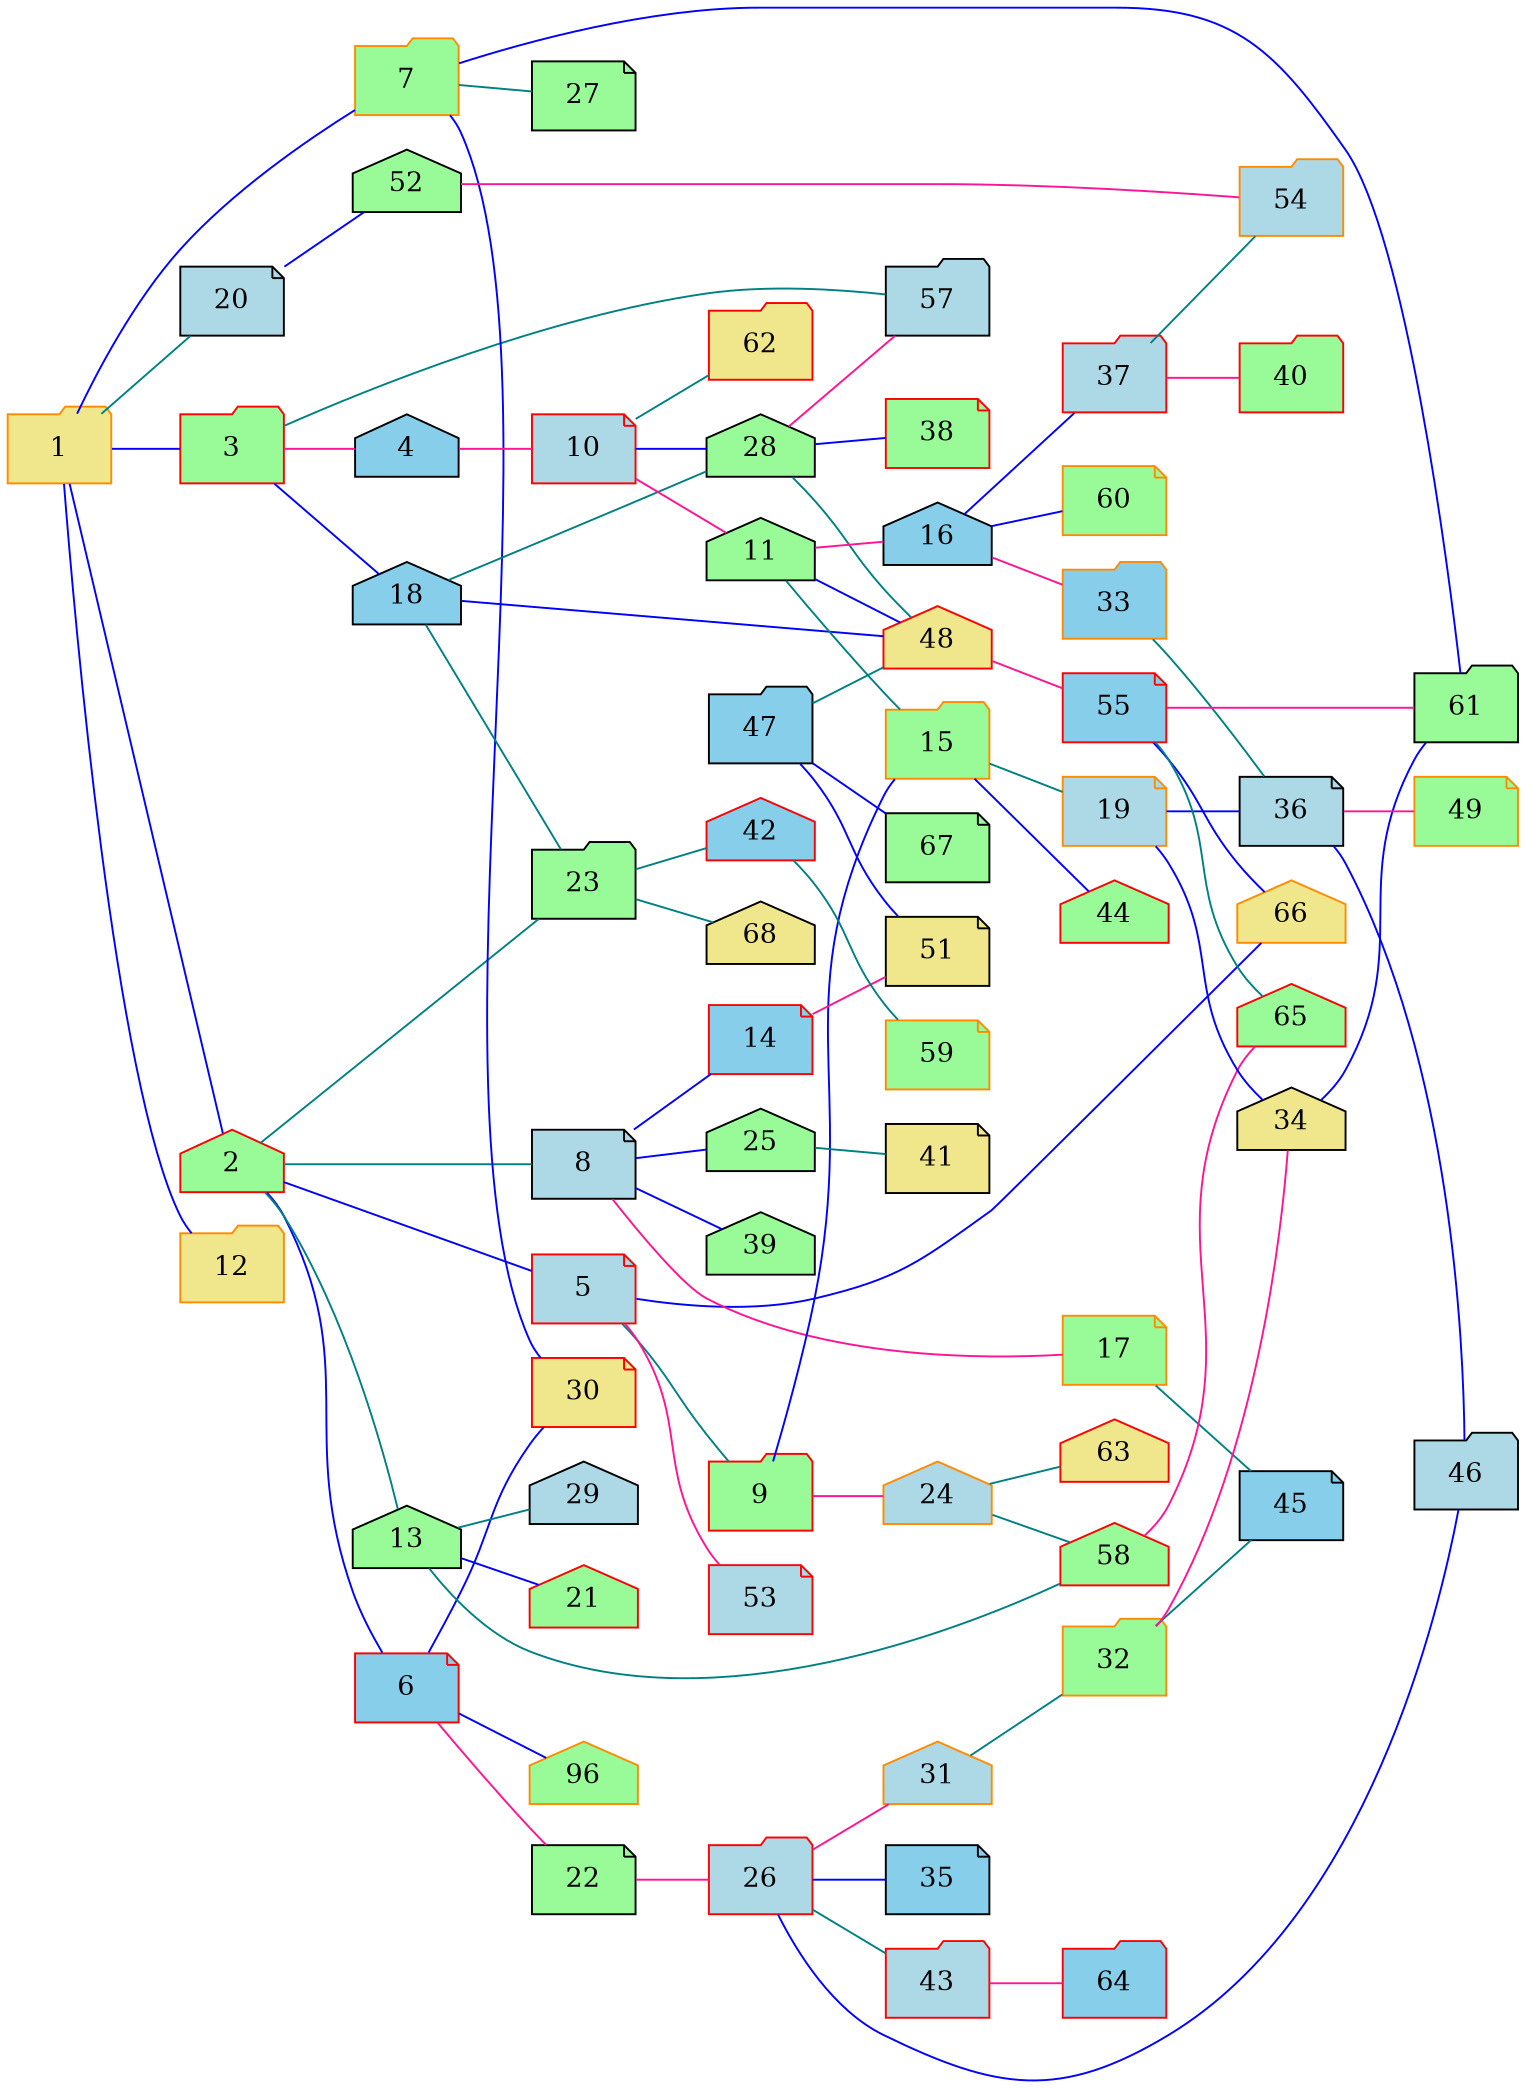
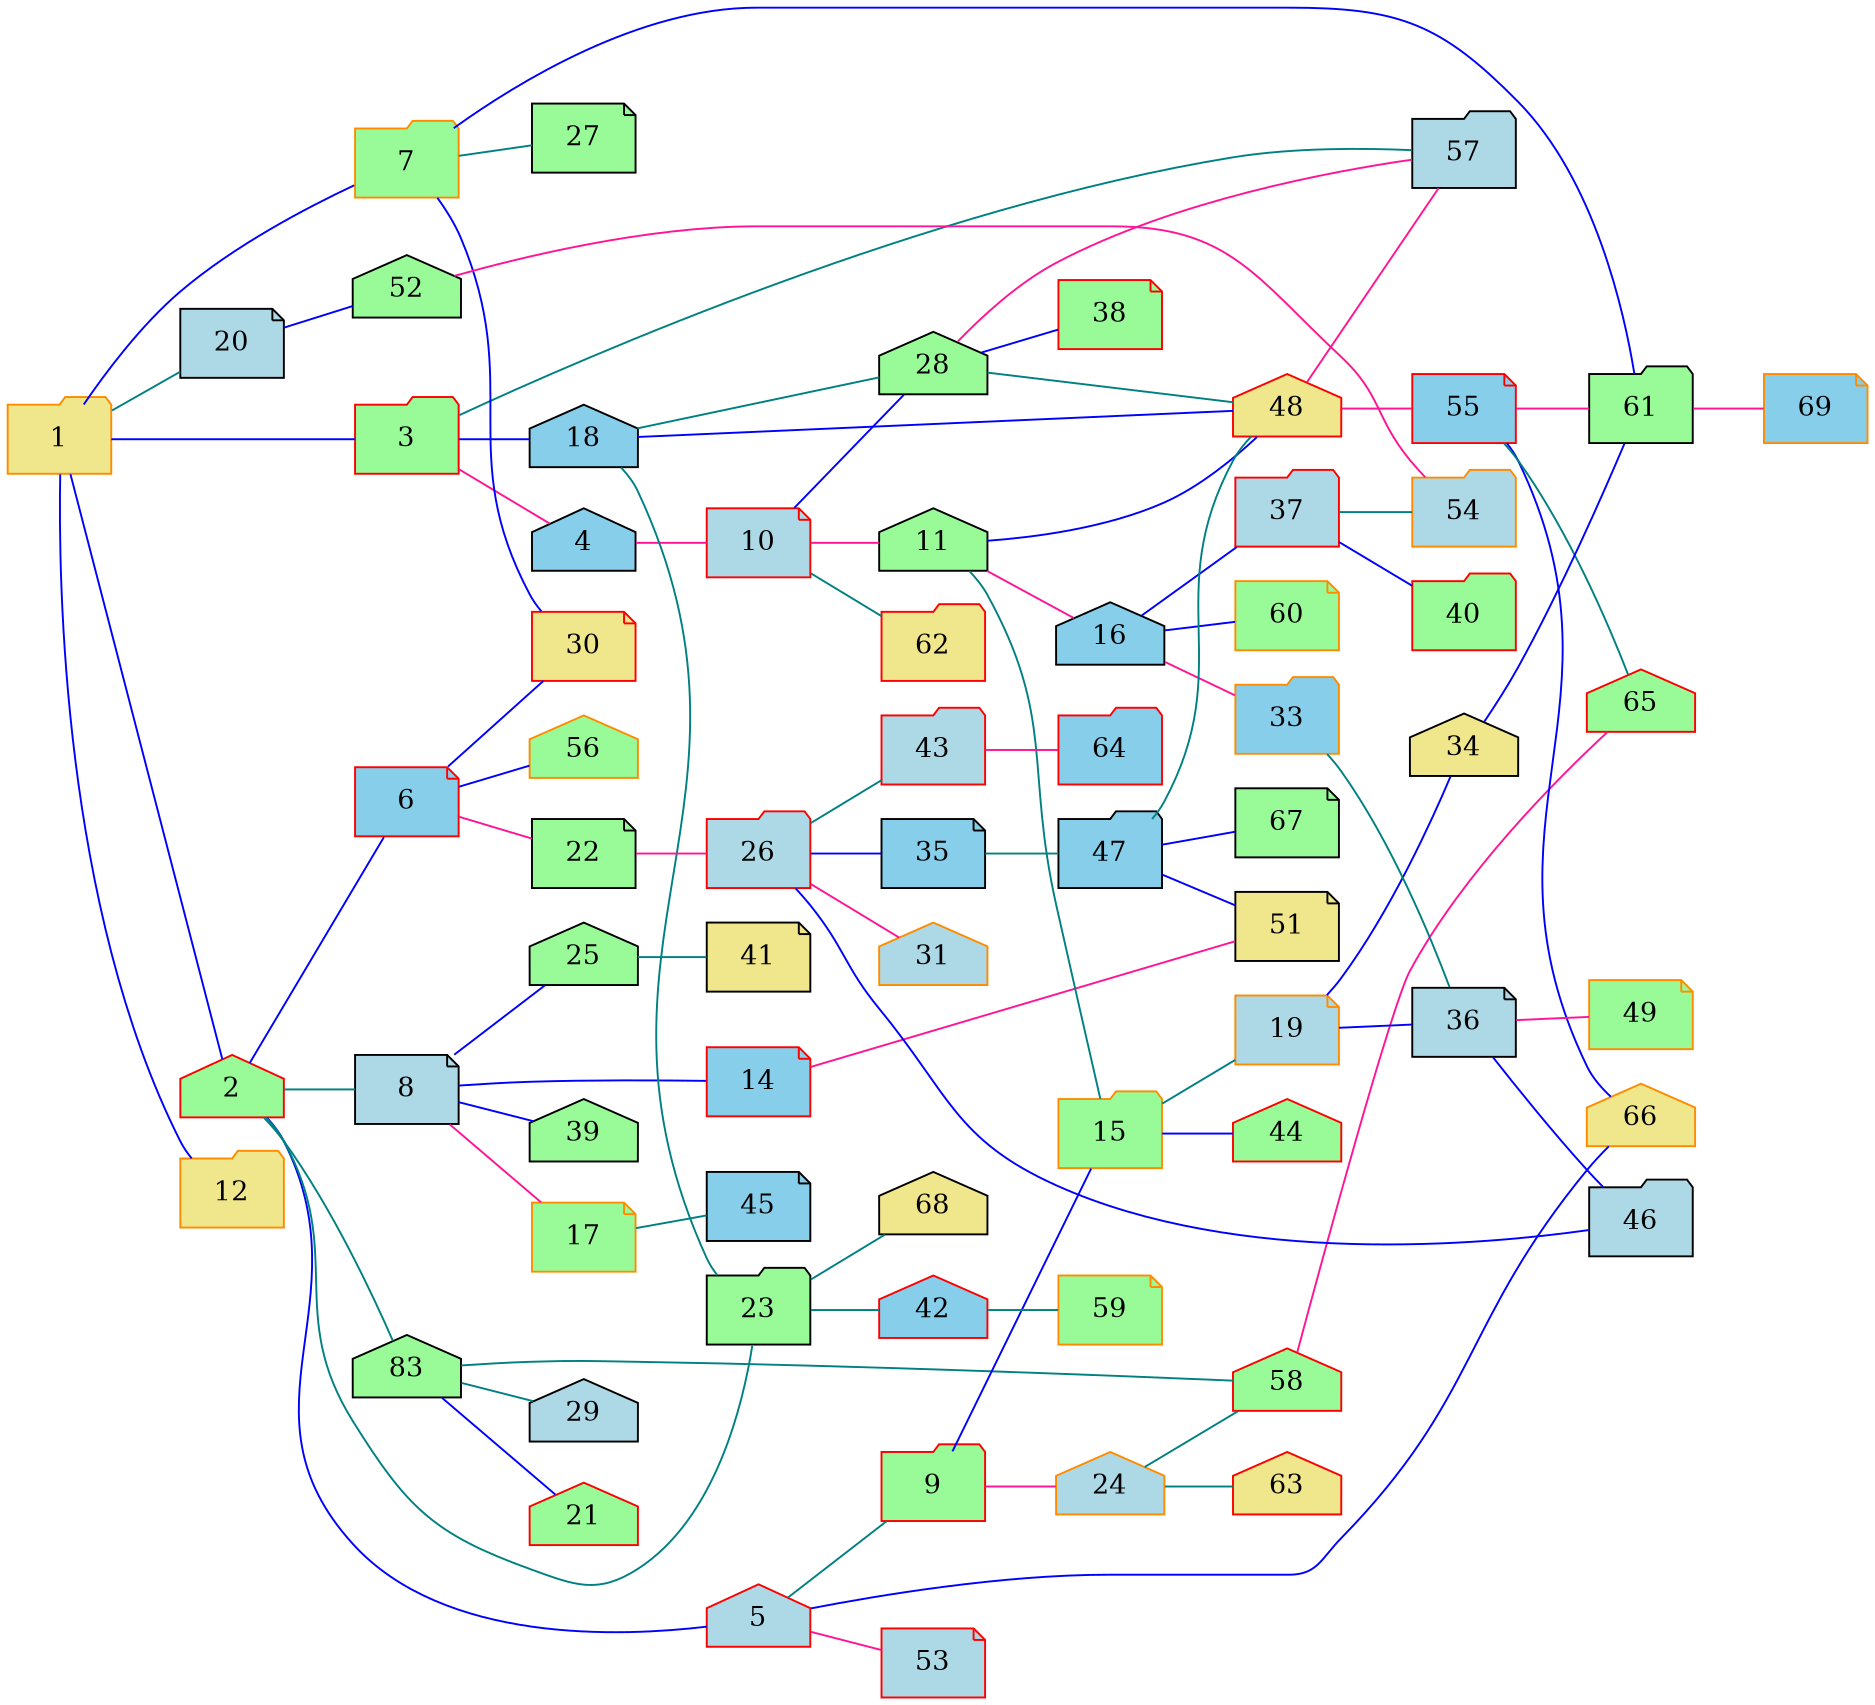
  graph {
    rankdir=LR
    node [color=black fillcolor=palegreen shape=house style=filled]
    edge [color=blue]
    1 [color=darkorange fillcolor=khaki shape=folder]
    2 [color=red]
    3 [color=red shape=folder]
    7 [color=darkorange shape=folder]
    12 [color=darkorange fillcolor=khaki shape=folder]
    20 [fillcolor=lightblue shape=note]
-   5 [color=red fillcolor=lightblue shape=note]
+   5 [color=red fillcolor=lightblue]
    6 [color=red fillcolor=skyblue shape=note]
    8 [fillcolor=lightblue shape=note]
-   13
+   13 [label=83]
    23 [shape=folder]
    4 [fillcolor=skyblue]
    18 [fillcolor=skyblue]
    57 [fillcolor=lightblue shape=folder]
    30 [color=red fillcolor=khaki shape=note]
    27 [shape=note]
    61 [shape=folder]
    52
    9 [color=red shape=folder]
    53 [color=red fillcolor=lightblue shape=note]
    66 [color=darkorange fillcolor=khaki]
    22 [shape=note]
-   56 [color=darkorange label=96]
+   56 [color=darkorange]
    14 [color=red fillcolor=skyblue shape=note]
    17 [color=darkorange shape=note]
    25
    39
    58 [color=red]
    21 [color=red]
    29 [fillcolor=lightblue]
    42 [color=red fillcolor=skyblue]
    68 [fillcolor=khaki]
    10 [color=red fillcolor=lightblue shape=note]
    28
    48 [color=red fillcolor=khaki]
    11
    62 [color=red fillcolor=khaki shape=folder]
    15 [color=darkorange shape=folder]
    24 [color=darkorange fillcolor=lightblue]
    26 [color=red fillcolor=lightblue shape=folder]
+   69 [color=darkorange fillcolor=skyblue shape=note]
    51 [fillcolor=khaki shape=note]
    45 [fillcolor=skyblue shape=note]
    41 [fillcolor=khaki shape=note]
    19 [color=darkorange fillcolor=lightblue shape=note]
    44 [color=red]
    63 [color=red fillcolor=khaki]
    16 [fillcolor=skyblue]
    38 [color=red shape=note]
    33 [color=darkorange fillcolor=skyblue shape=folder]
    37 [color=red fillcolor=lightblue shape=folder]
    60 [color=darkorange shape=note]
    55 [color=red fillcolor=skyblue shape=note]
    65 [color=red]
    34 [fillcolor=khaki]
    36 [fillcolor=lightblue shape=note]
    40 [color=red shape=folder]
    54 [color=darkorange fillcolor=lightblue shape=folder]
    46 [fillcolor=lightblue shape=folder]
    49 [color=darkorange shape=note]
    31 [color=darkorange fillcolor=lightblue]
    35 [fillcolor=skyblue shape=note]
    43 [color=red fillcolor=lightblue shape=folder]
    59 [color=darkorange shape=note]
-   32 [color=darkorange shape=folder]
    47 [fillcolor=skyblue shape=folder]
    64 [color=red fillcolor=skyblue shape=folder]
    67 [shape=note]
    1 -- 2
    1 -- 3
    1 -- 7
    1 -- 12
    1 -- 20 [color=teal]
    2 -- 5
    2 -- 6
    2 -- 8 [color=teal]
    2 -- 13 [color=teal]
    2 -- 23 [color=teal]
    3 -- 4 [color=deeppink]
    3 -- 18
    3 -- 57 [color=teal]
    7 -- 30
    7 -- 27 [color=teal]
    7 -- 61
    20 -- 52
    5 -- 9 [color=teal]
    5 -- 53 [color=deeppink]
    5 -- 66
    6 -- 30
    6 -- 22 [color=deeppink]
    6 -- 56
    8 -- 14
    8 -- 17 [color=deeppink]
    8 -- 25
    8 -- 39
    13 -- 58 [color=teal]
    13 -- 21
    13 -- 29 [color=teal]
    23 -- 42 [color=teal]
    23 -- 68 [color=teal]
    4 -- 10 [color=deeppink]
    18 -- 23 [color=teal]
    18 -- 28 [color=teal]
    18 -- 48
+   61 -- 69 [color=deeppink]
    52 -- 54 [color=deeppink]
    9 -- 15
    9 -- 24 [color=deeppink]
    22 -- 26 [color=deeppink]
    14 -- 51 [color=deeppink]
    17 -- 45 [color=teal]
    25 -- 41 [color=teal]
    58 -- 65 [color=deeppink]
    42 -- 59 [color=teal]
    10 -- 28
    10 -- 11 [color=deeppink]
    10 -- 62 [color=teal]
    28 -- 57 [color=deeppink]
    28 -- 48 [color=teal]
    28 -- 38
+   48 -- 57 [color=deeppink]
    48 -- 55 [color=deeppink]
    11 -- 48
    11 -- 15 [color=teal]
    11 -- 16 [color=deeppink]
    15 -- 19 [color=teal]
    15 -- 44
    24 -- 58 [color=teal]
    24 -- 63 [color=teal]
    26 -- 46
    26 -- 31 [color=deeppink]
    26 -- 35
    26 -- 43 [color=teal]
    19 -- 34
    19 -- 36
    16 -- 33 [color=deeppink]
    16 -- 37
    16 -- 60
    33 -- 36 [color=teal]
-   37 -- 40 [color=deeppink]
+   37 -- 40
    37 -- 54 [color=teal]
    55 -- 61 [color=deeppink]
    55 -- 66
    55 -- 65 [color=teal]
    34 -- 61
    36 -- 46
    36 -- 49 [color=deeppink]
-   31 -- 32 [color=teal]
+   35 -- 47 [color=teal]
    43 -- 64 [color=deeppink]
-   32 -- 45 [color=teal]
-   32 -- 34 [color=deeppink]
    47 -- 48 [color=teal]
    47 -- 51
    47 -- 67
  }
